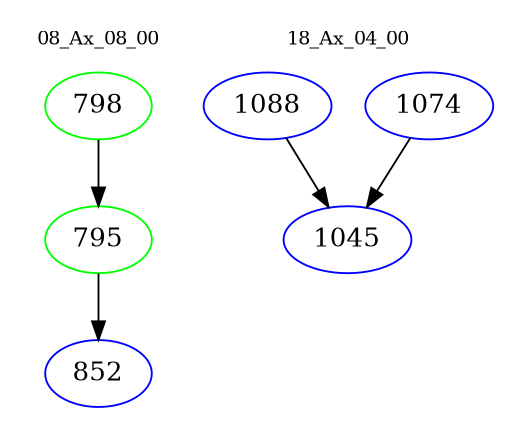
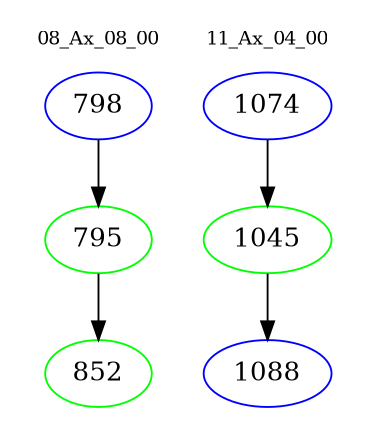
  digraph {
    node [color=green]
    edge [color=black]
-   n1 [label=798]
+   n1 [color=blue label=798]
    n2 [label=795]
-   n3 [color=blue label=852]
+   n3 [label=852]
    n4 [color=blue label=1074]
-   n5 [color=blue label=1045]
+   n5 [label=1045]
    n6 [color=blue label=1088]
    subgraph cluster_1 {
      color=white
      fontsize=10
      label="08_Ax_08_00"
      n1
      n2
      n3
    }
    subgraph cluster_2 {
      color=white
      fontsize=10
-     label="18_Ax_04_00"
+     label="11_Ax_04_00"
      n4
      n5
      n6
    }
    n1 -> n2
    n2 -> n3
    n4 -> n5
-   n6 -> n5
+   n5 -> n6
  }
